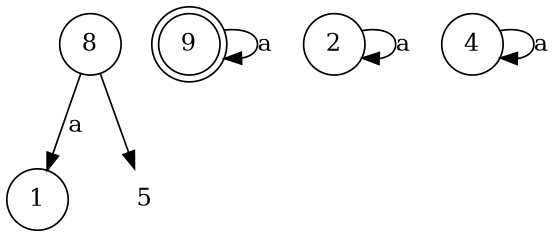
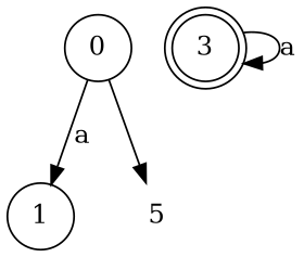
  digraph {
    rankdir=TB
    node [shape=circle]
-   n1 [label=8]
+   n1 [label=0]
    n2 [label=1]
    5 [shape=plaintext]
-   n4 [label=9 shape=doublecircle]
-   n5 [label=2]
-   n6 [label=4]
+   n4 [label=3 shape=doublecircle]
    n1 -> n2 [label=a]
    n1 -> 5
    n4 -> n4 [label=a]
-   n5 -> n5 [label=a]
-   n6 -> n6 [label=a]
  }
